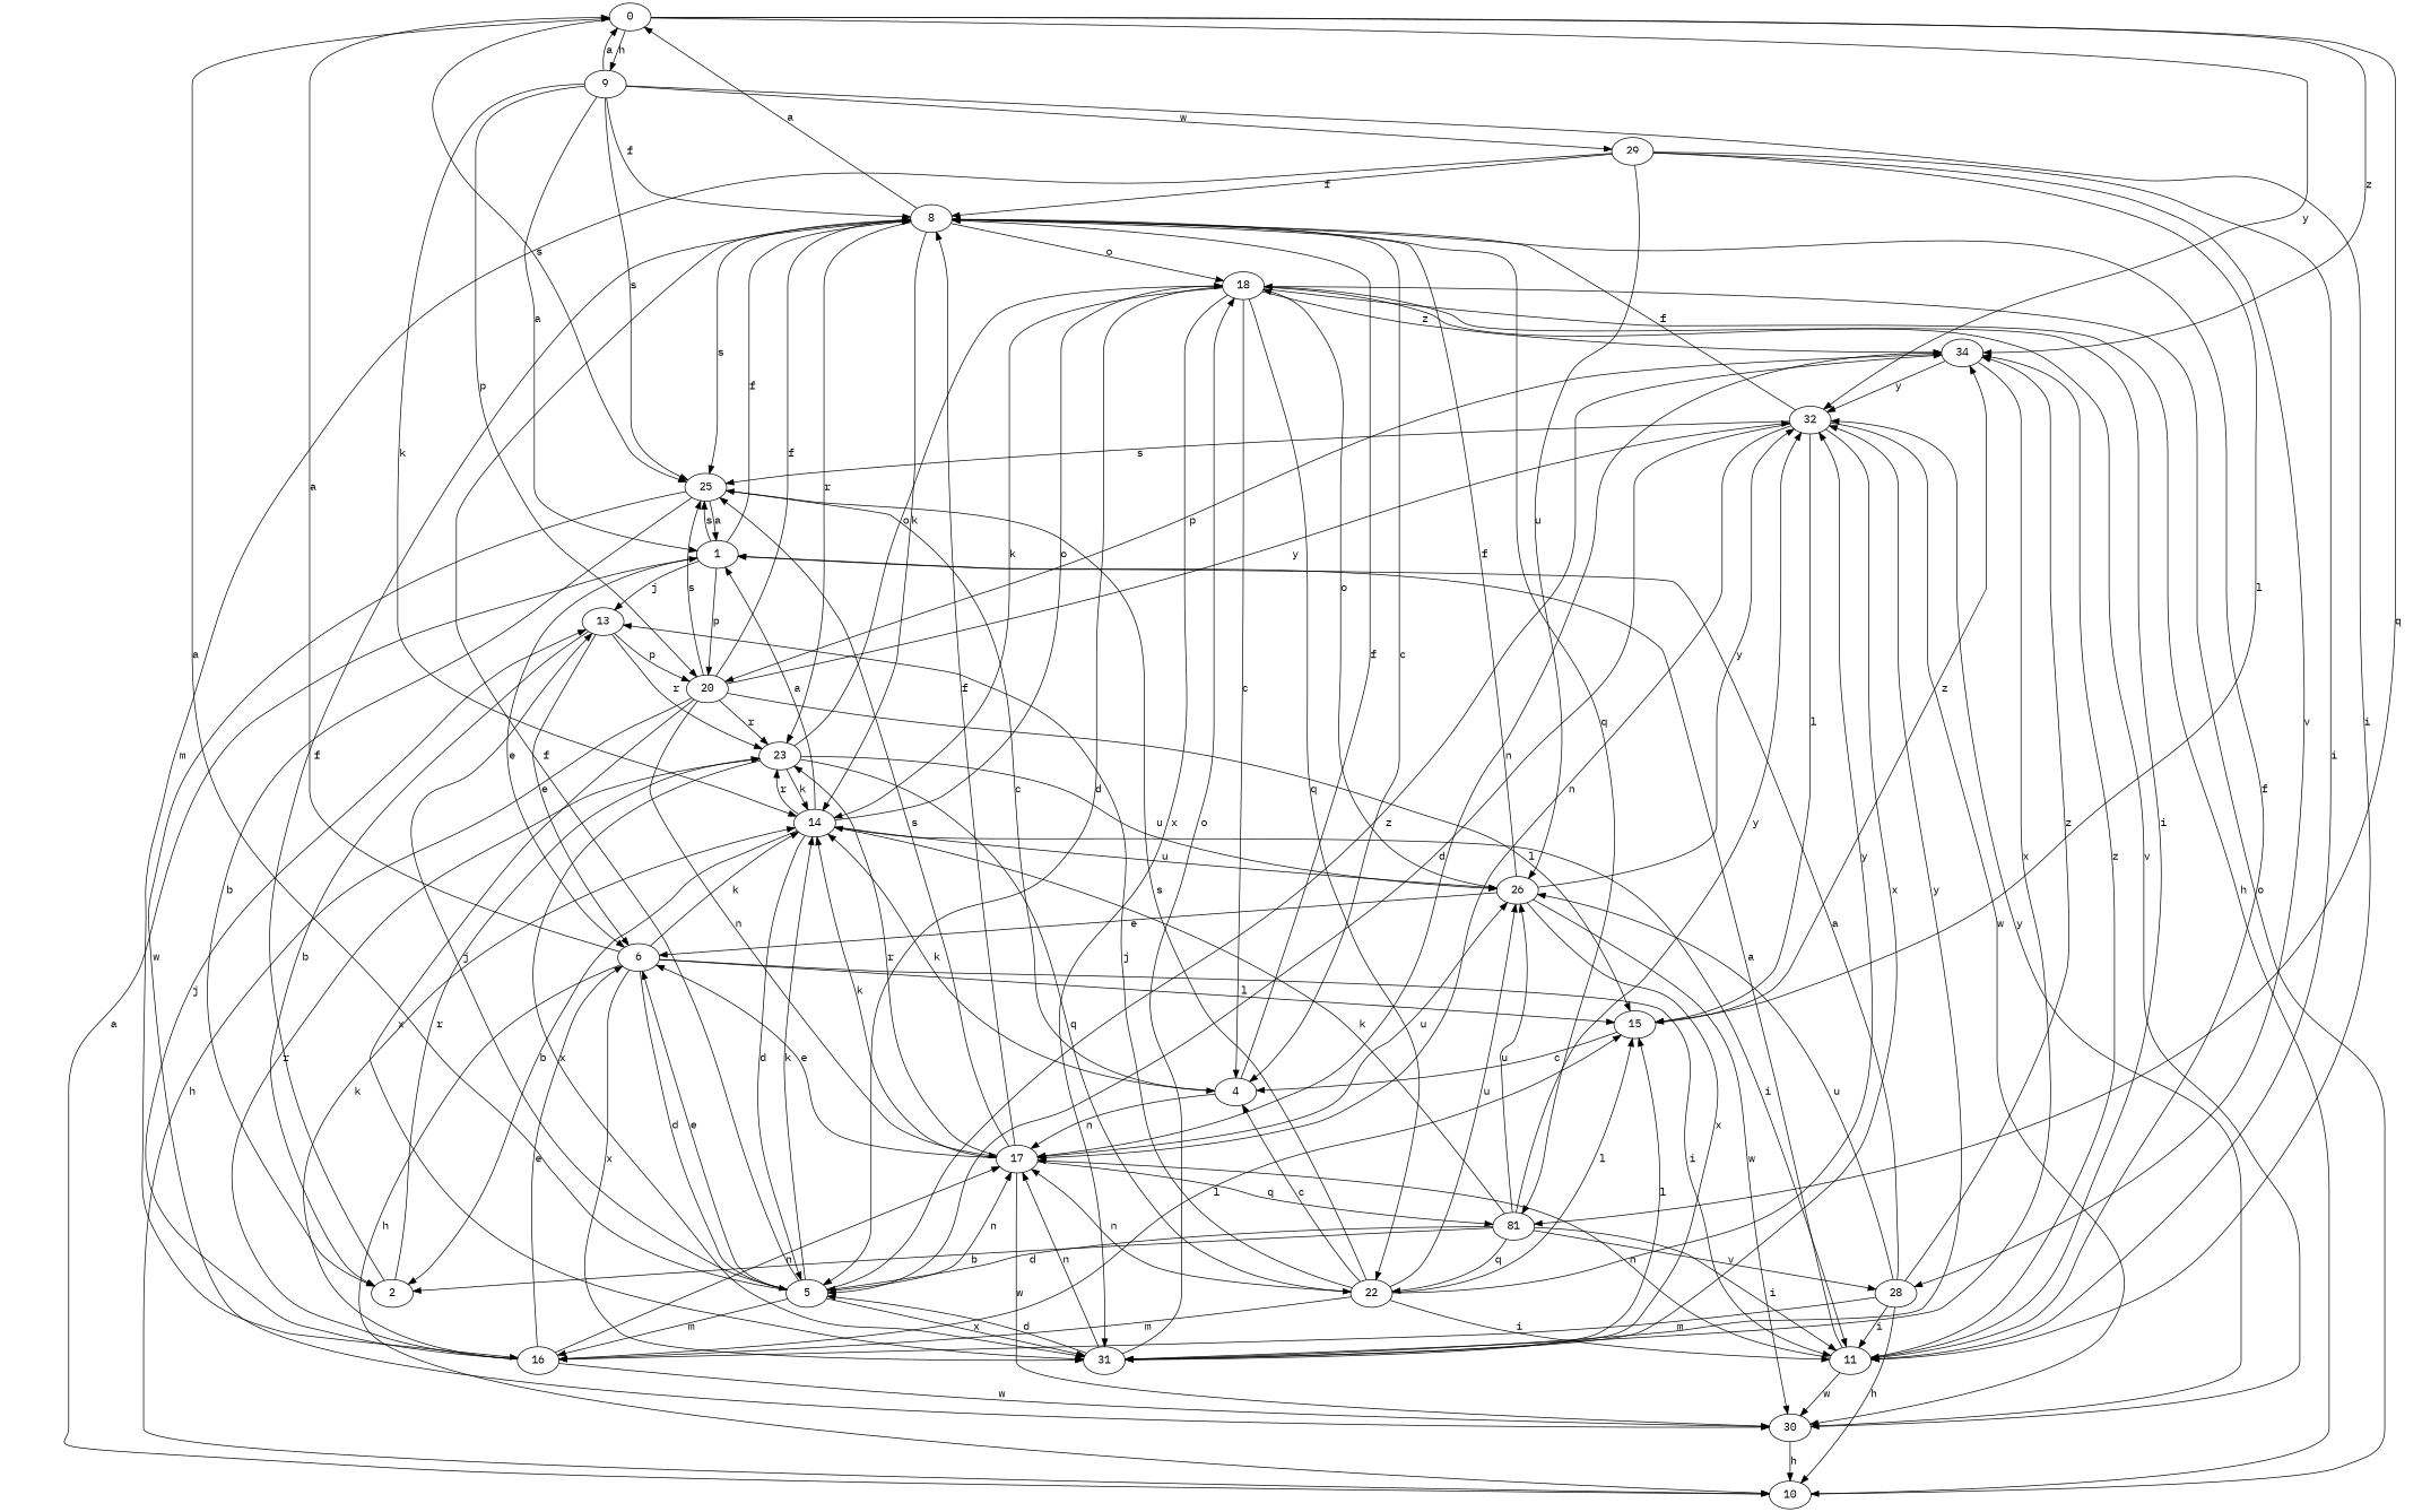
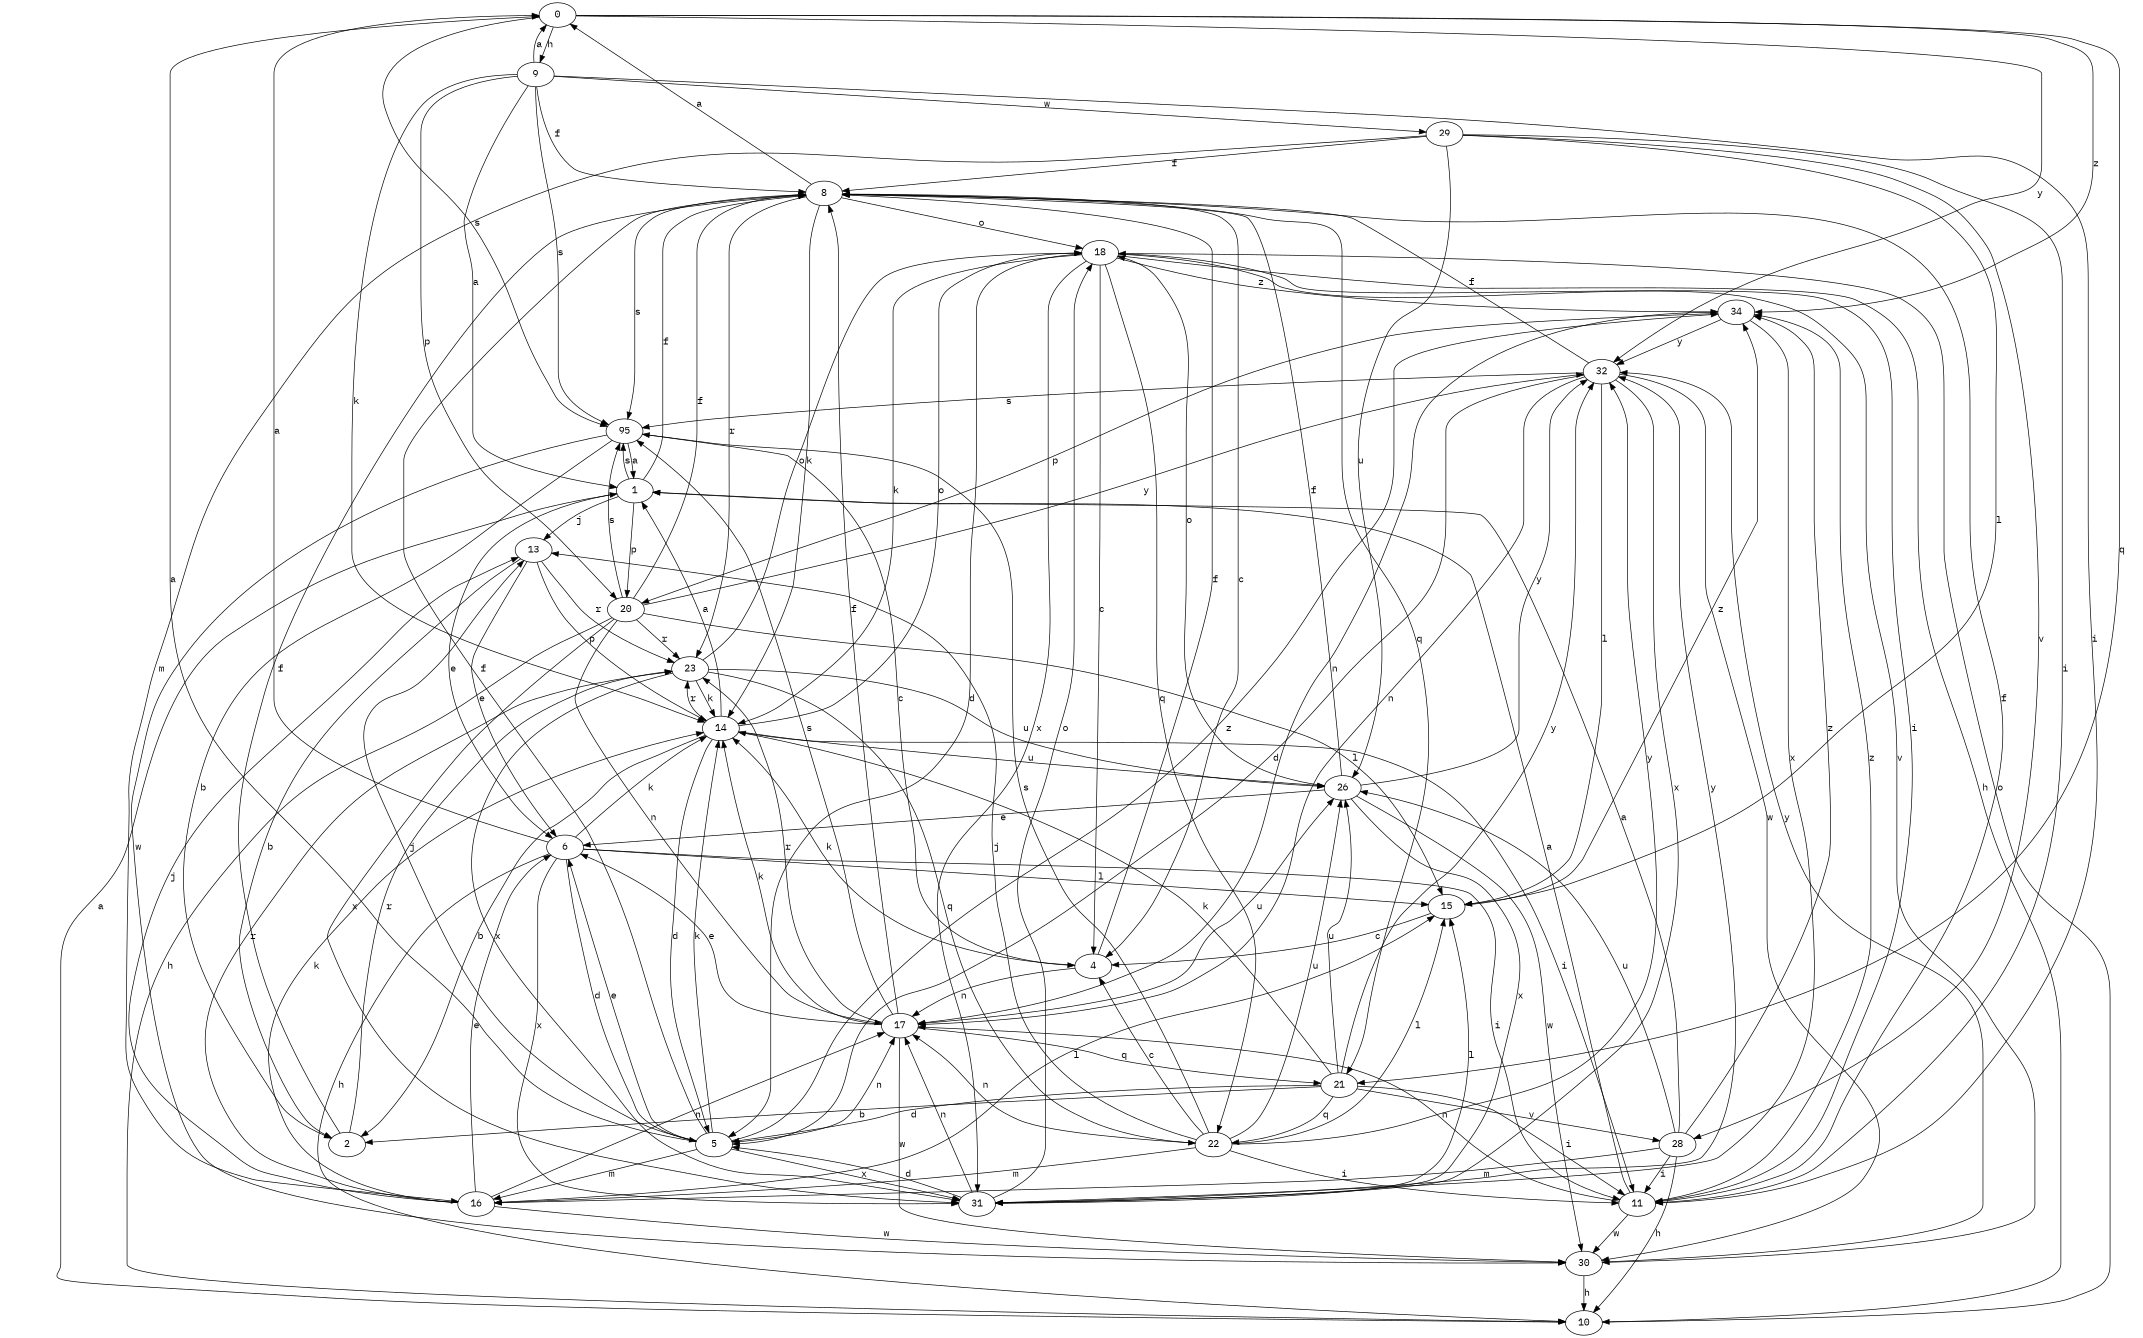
  strict digraph {
    fontname="IBM Plex Mono"
    node [fontname="IBM Plex Mono"]
    edge [fontname="IBM Plex Mono"]
    0
    9
-   21 [label=81]
-   25
+   21
+   25 [label=95]
    32
    34
    1
    8
    20
    14
    11
    29
    2
    5
    26
    22
    28
    4
    30
    17
    31
    15
    6
    13
    10
    23
    18
    16
    0 -> 9 [label=h]
    0 -> 21 [label=q]
    0 -> 25 [label=s]
    0 -> 32 [label=y]
    0 -> 34 [label=z]
    9 -> 0 [label=a]
    9 -> 25 [label=s]
    9 -> 1 [label=a]
    9 -> 8 [label=f]
    9 -> 20 [label=p]
    9 -> 14 [label=k]
    9 -> 11 [label=i]
    9 -> 29 [label=w]
    21 -> 32 [label=y]
    21 -> 14 [label=k]
    21 -> 11 [label=i]
    21 -> 2 [label=b]
    21 -> 5 [label=d]
    21 -> 26 [label=u]
    21 -> 22 [label=q]
    21 -> 28 [label=v]
    25 -> 1 [label=a]
    25 -> 2 [label=b]
    25 -> 4 [label=c]
    25 -> 30 [label=w]
    32 -> 25 [label=s]
    32 -> 8 [label=f]
    32 -> 5 [label=d]
    32 -> 30 [label=w]
    32 -> 17 [label=n]
    32 -> 31 [label=x]
    32 -> 15 [label=l]
    34 -> 32 [label=y]
    34 -> 20 [label=p]
    34 -> 17 [label=n]
    34 -> 31 [label=x]
    1 -> 25 [label=s]
    1 -> 8 [label=f]
    1 -> 20 [label=p]
    1 -> 6 [label=e]
    1 -> 13 [label=j]
    8 -> 0 [label=a]
    8 -> 21 [label=q]
    8 -> 25 [label=s]
    8 -> 14 [label=k]
    8 -> 4 [label=c]
    8 -> 23 [label=r]
    8 -> 18 [label=o]
    20 -> 25 [label=s]
    20 -> 32 [label=y]
    20 -> 8 [label=f]
    20 -> 17 [label=n]
    20 -> 31 [label=x]
    20 -> 15 [label=l]
    20 -> 10 [label=h]
    20 -> 23 [label=r]
    14 -> 1 [label=a]
    14 -> 11 [label=i]
    14 -> 2 [label=b]
    14 -> 5 [label=d]
    14 -> 26 [label=u]
    14 -> 23 [label=r]
    14 -> 18 [label=o]
    11 -> 34 [label=z]
    11 -> 1 [label=a]
    11 -> 8 [label=f]
    11 -> 30 [label=w]
    11 -> 17 [label=n]
    29 -> 8 [label=f]
    29 -> 11 [label=i]
    29 -> 26 [label=u]
    29 -> 28 [label=v]
    29 -> 15 [label=l]
    29 -> 16 [label=m]
    2 -> 8 [label=f]
    2 -> 23 [label=r]
    5 -> 0 [label=a]
    5 -> 34 [label=z]
    5 -> 8 [label=f]
    5 -> 14 [label=k]
    5 -> 17 [label=n]
    5 -> 31 [label=x]
    5 -> 6 [label=e]
    5 -> 13 [label=j]
    5 -> 16 [label=m]
    26 -> 32 [label=y]
    26 -> 8 [label=f]
    26 -> 30 [label=w]
    26 -> 31 [label=x]
    26 -> 6 [label=e]
    26 -> 18 [label=o]
    22 -> 25 [label=s]
    22 -> 32 [label=y]
    22 -> 11 [label=i]
    22 -> 26 [label=u]
    22 -> 4 [label=c]
    22 -> 17 [label=n]
    22 -> 15 [label=l]
    22 -> 13 [label=j]
    22 -> 16 [label=m]
    28 -> 34 [label=z]
    28 -> 1 [label=a]
    28 -> 11 [label=i]
    28 -> 26 [label=u]
    28 -> 10 [label=h]
    28 -> 16 [label=m]
    4 -> 8 [label=f]
    4 -> 14 [label=k]
    4 -> 17 [label=n]
    30 -> 32 [label=y]
    30 -> 10 [label=h]
    17 -> 21 [label=q]
    17 -> 25 [label=s]
    17 -> 8 [label=f]
    17 -> 14 [label=k]
    17 -> 26 [label=u]
    17 -> 30 [label=w]
    17 -> 6 [label=e]
    17 -> 23 [label=r]
    31 -> 32 [label=y]
    31 -> 5 [label=d]
    31 -> 17 [label=n]
    31 -> 15 [label=l]
    31 -> 18 [label=o]
    15 -> 34 [label=z]
    15 -> 4 [label=c]
    6 -> 0 [label=a]
    6 -> 14 [label=k]
    6 -> 11 [label=i]
    6 -> 5 [label=d]
    6 -> 31 [label=x]
    6 -> 15 [label=l]
    6 -> 10 [label=h]
-   13 -> 20 [label=p]
+   13 -> 14 [label=p]
    13 -> 2 [label=b]
    13 -> 6 [label=e]
    13 -> 23 [label=r]
    10 -> 1 [label=a]
    10 -> 18 [label=o]
    23 -> 14 [label=k]
    23 -> 26 [label=u]
    23 -> 22 [label=q]
    23 -> 31 [label=x]
    23 -> 18 [label=o]
    18 -> 34 [label=z]
    18 -> 14 [label=k]
    18 -> 11 [label=i]
    18 -> 5 [label=d]
    18 -> 22 [label=q]
    18 -> 4 [label=c]
    18 -> 30 [label=v]
    18 -> 31 [label=x]
    18 -> 10 [label=h]
    16 -> 14 [label=k]
    16 -> 30 [label=w]
    16 -> 17 [label=n]
    16 -> 15 [label=l]
    16 -> 6 [label=e]
    16 -> 13 [label=j]
    16 -> 23 [label=r]
  }
